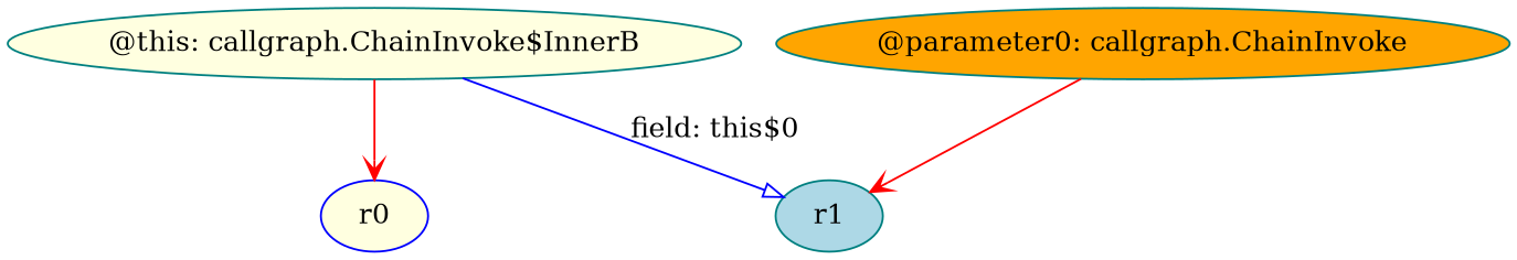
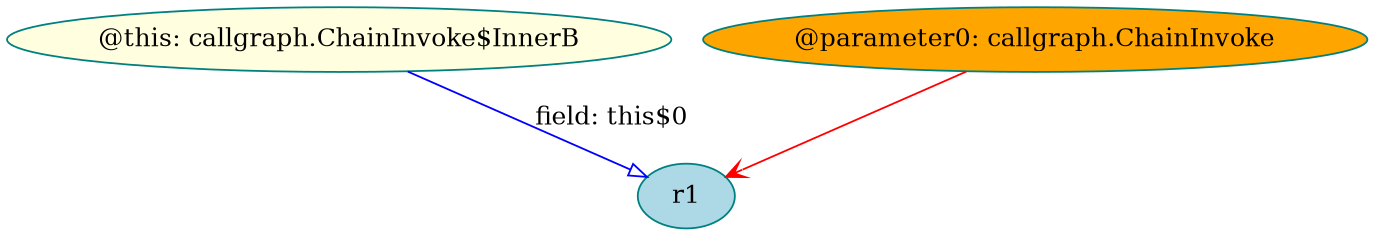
  digraph {
    node [color=teal fillcolor=lightyellow style=filled]
    edge [arrowhead=vee color=red]
    n1 [label="@this: callgraph.ChainInvoke$InnerB"]
-   n2 [color=blue label=r0]
    n3 [fillcolor=lightblue label=r1]
    n4 [fillcolor=orange label="@parameter0: callgraph.ChainInvoke"]
-   n1 -> n2
    n1 -> n3 [arrowhead=onormal color=blue label="field: this$0"]
    n4 -> n3
  }
